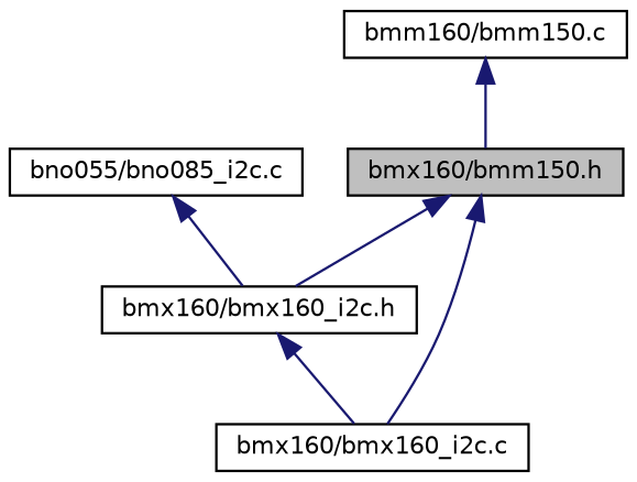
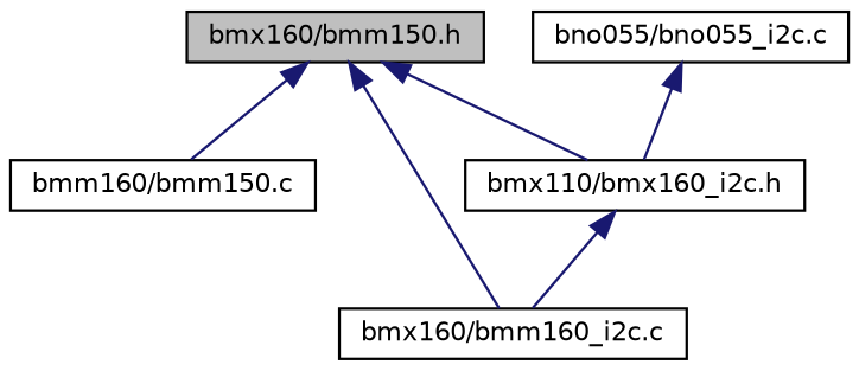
  digraph {
    node [color=black fillcolor=white fontname=Helvetica fontsize=10 shape=record style=filled]
    edge [color=midnightblue dir=back fontname=Helvetica fontsize=10 labelfontname=Helvetica labelfontsize=10 style=solid]
    n1 [fillcolor=grey75 fontcolor=black height=0.2 label="bmx160/bmm150.h" width=0.4]
    n2 [height=0.2 label="bmm160/bmm150.c" width=0.4]
-   n3 [height=0.2 label="bmx160/bmx160_i2c.c" width=0.4]
-   n4 [height=0.2 label="bmx160/bmx160_i2c.h" width=0.4]
-   n5 [height=0.2 label="bno055/bno085_i2c.c" width=0.4]
-   n2 -> n1
+   n3 [height=0.2 label="bmx160/bmm160_i2c.c" width=0.4]
+   n4 [height=0.2 label="bmx110/bmx160_i2c.h" width=0.4]
+   n5 [height=0.2 label="bno055/bno055_i2c.c" width=0.4]
+   n1 -> n2
    n1 -> n3
    n1 -> n4
    n4 -> n3
    n5 -> n4
  }
